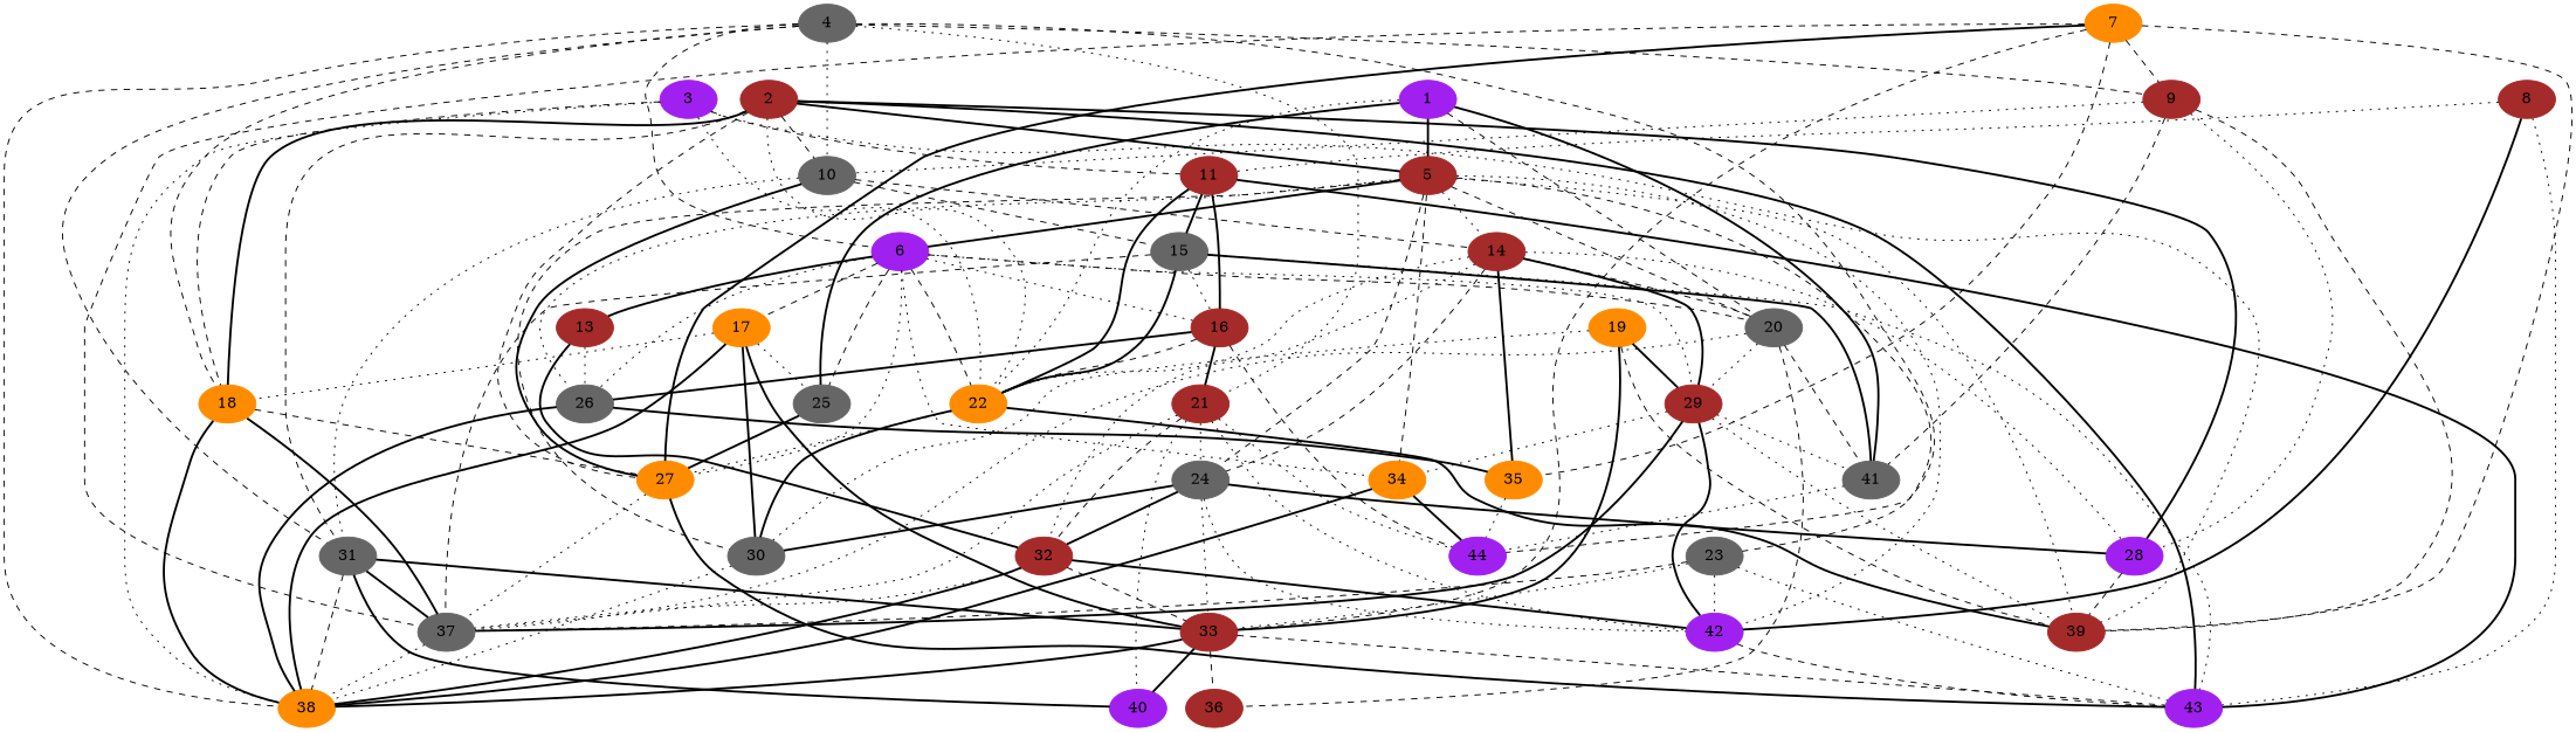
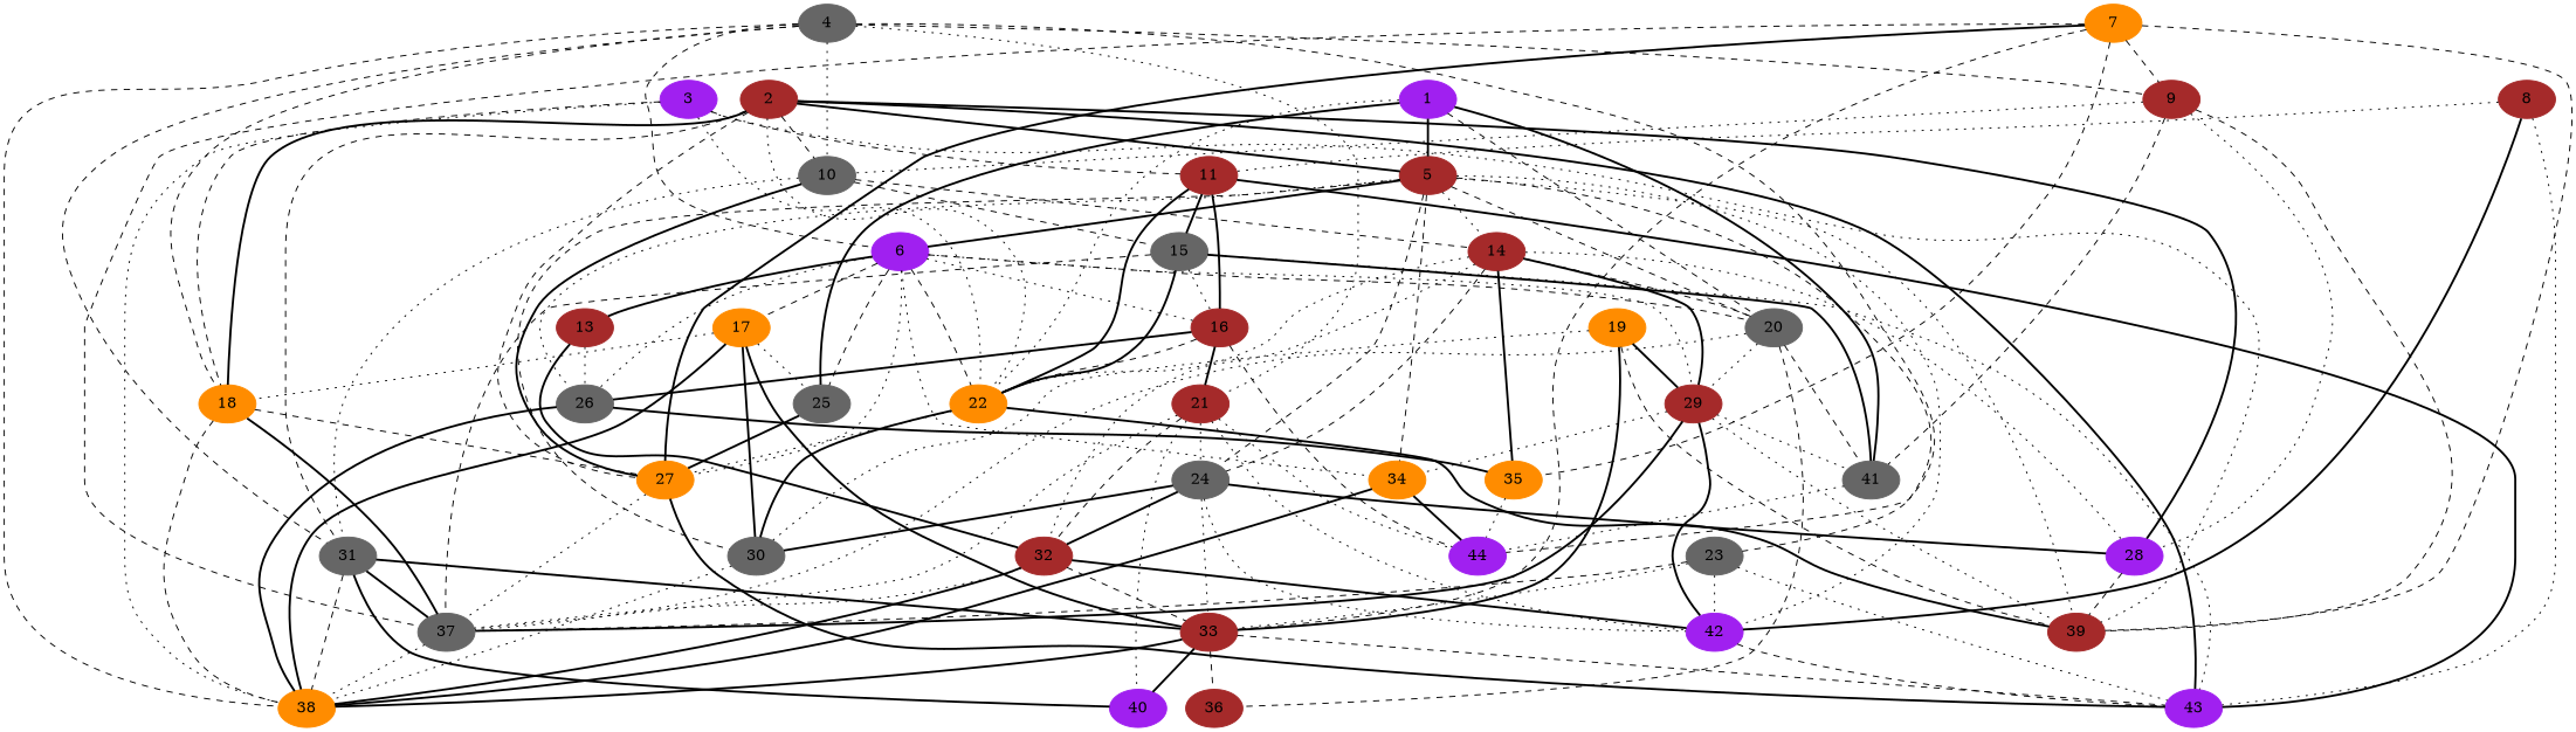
  graph {
    node [color=brown style=filled]
    edge [style=dotted weight=1.0]
    1 [color=purple]
    5
    20 [color=gray40]
    22 [color=darkorange]
    25 [color=gray40]
    41 [color=gray40]
    39
    6 [color=purple]
    14
    23 [color=gray40]
    24 [color=gray40]
    26 [color=gray40]
    30 [color=gray40]
    34 [color=darkorange]
    42 [color=purple]
    29
    37 [color=gray40]
    36
    27 [color=darkorange]
    44 [color=purple]
    2
    10 [color=gray40]
    18 [color=darkorange]
    28 [color=purple]
    31 [color=gray40]
    43 [color=purple]
    15 [color=gray40]
    38 [color=darkorange]
    33
    40 [color=purple]
    3 [color=purple]
    11
    16
    4 [color=gray40]
    9
    21
    13
    17 [color=darkorange]
    32
    35 [color=darkorange]
    7 [color=darkorange]
    8
    19 [color=darkorange]
    1 -- 5 [style=bold]
    1 -- 20 [style=dashed]
    1 -- 22
    1 -- 25 [style=bold]
    1 -- 41 [style=bold]
    5 -- 20 [style=dashed]
    5 -- 39
    5 -- 6 [style=bold]
    5 -- 14
    5 -- 23 [style=dashed]
    5 -- 24 [style=dashed]
    5 -- 26 [weight=2.0]
    5 -- 30 [style=dashed]
    5 -- 34 [style=dashed]
    5 -- 42
    20 -- 41 [style=dashed]
    20 -- 29
    20 -- 37
    20 -- 36 [style=dashed]
    22 -- 39 [style=bold]
    22 -- 30 [style=bold]
    22 -- 27
    25 -- 27 [style=bold weight=2.0]
    41 -- 44 [weight=2.0]
    6 -- 20 [style=dashed]
    6 -- 22 [style=dashed weight=2.0]
    6 -- 25 [style=dashed]
    6 -- 26
    6 -- 34
    6 -- 29
    6 -- 27 [weight=2.0]
    6 -- 16
    6 -- 13 [style=bold]
    6 -- 17 [style=dashed]
    14 -- 20 [style=dashed weight=2.0]
    14 -- 22
    14 -- 24 [style=dashed]
    14 -- 29 [style=bold]
    14 -- 28
    14 -- 32 [weight=2.0]
    14 -- 35 [style=bold]
    23 -- 42
    23 -- 37 [style=dashed]
    23 -- 43
    23 -- 33
    24 -- 30 [style=bold]
    24 -- 42
    24 -- 28 [style=bold]
    24 -- 33
    24 -- 32 [style=bold]
    26 -- 38 [style=bold weight=2.0]
    26 -- 35 [style=bold]
    30 -- 38
    34 -- 44 [style=bold]
    34 -- 38 [style=bold]
    42 -- 43 [style=dashed weight=2.0]
    29 -- 41
    29 -- 39
    29 -- 34
    29 -- 42 [style=bold]
    29 -- 37 [style=bold]
    37 -- 38
    27 -- 37
    27 -- 43 [style=bold]
    2 -- 5 [style=bold]
    2 -- 22
    2 -- 27 [style=dashed]
    2 -- 10 [style=dashed]
    2 -- 18 [style=bold]
    2 -- 28 [style=bold]
    2 -- 31 [style=dashed]
    2 -- 43 [style=bold]
    10 -- 14 [style=dashed]
    10 -- 27 [style=bold weight=2.0]
    10 -- 31
    10 -- 15 [style=dashed]
    18 -- 37 [style=bold]
    18 -- 27 [style=dashed]
-   18 -- 38 [style=bold]
+   18 -- 38 [style=dashed]
    28 -- 39 [style=dashed]
    31 -- 37 [style=bold]
    31 -- 38 [style=dashed]
    31 -- 33 [style=bold]
    31 -- 40 [style=bold weight=2.0]
    15 -- 22 [style=bold]
    15 -- 41 [style=bold]
    15 -- 37 [style=dashed weight=3.0]
    15 -- 43 [weight=2.0]
    15 -- 16
    33 -- 36 [style=dashed weight=2.0]
    33 -- 43 [style=dashed]
    33 -- 38 [style=bold]
    33 -- 40 [style=bold]
    3 -- 22
    3 -- 39
    3 -- 18 [style=dashed]
    3 -- 38
    3 -- 11 [style=dashed]
    11 -- 22 [style=bold]
    11 -- 43 [style=bold]
    11 -- 15 [style=bold]
    11 -- 16 [style=bold]
    16 -- 22 [style=dashed]
    16 -- 26 [style=bold]
    16 -- 44 [style=dashed]
    16 -- 21 [style=bold]
    4 -- 6 [style=dashed]
    4 -- 44 [style=dashed]
    4 -- 10 [weight=2.0]
    4 -- 18 [style=dashed]
    4 -- 31 [style=dashed]
    4 -- 38 [style=dashed]
    4 -- 9 [style=dashed weight=2.0]
    4 -- 21
    9 -- 41 [style=dashed]
    9 -- 39 [style=dashed]
    9 -- 10 [weight=2.0]
    9 -- 28
    21 -- 24
    21 -- 42
    21 -- 37
    21 -- 44
    21 -- 40 [weight=2.0]
    21 -- 32 [style=dashed]
    13 -- 26 [weight=2.0]
    13 -- 32 [style=bold]
    17 -- 25
    17 -- 30 [style=bold]
    17 -- 18
    17 -- 38 [style=bold]
    17 -- 33 [style=bold]
    32 -- 42 [style=bold]
    32 -- 37
    32 -- 38 [style=bold]
    32 -- 33 [style=dashed]
    35 -- 44 [weight=2.0]
    7 -- 39 [style=dashed]
    7 -- 37 [style=dashed]
    7 -- 27 [style=bold]
    7 -- 33 [style=dashed]
    7 -- 9 [style=dashed weight=2.0]
    7 -- 35 [style=dashed]
    8 -- 42 [style=bold]
    8 -- 43 [weight=2.0]
    8 -- 11
    19 -- 39 [style=dashed weight=2.0]
    19 -- 30
    19 -- 29 [style=bold]
    19 -- 33 [style=bold]
  }
